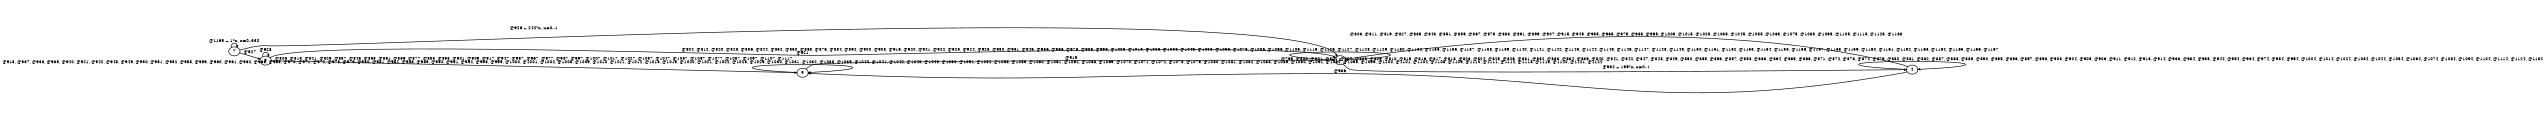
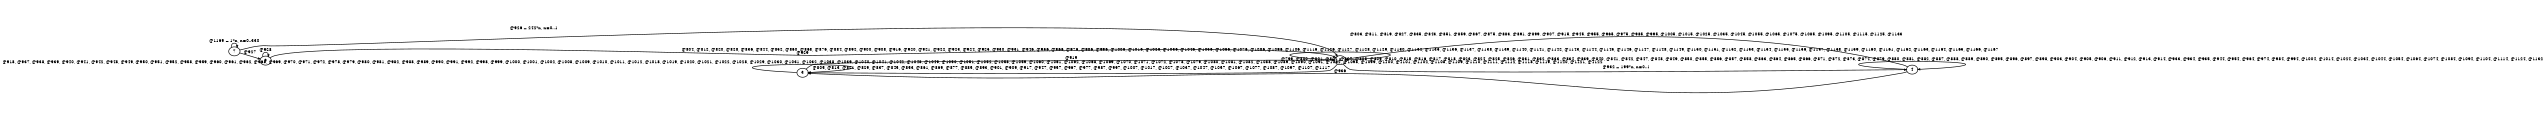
  digraph {
    rankdir=LR
    node [fontsize=20 penwidth=3 shape=oval style=rounded]
    edge [arrowsize=1 color=black fontsize=20 penwidth=3 style=bold]
    3
    0
    4
    7
    n5 [label=9]
    3 -> 3 [label="@918, @937, @938, @939, @940, @941, @942, @948, @949, @950, @951, @952, @958, @959, @960, @961, @962, @968, @969, @970, @971, @972, @978, @979, @980, @981, @982, @988, @989, @990, @991, @992, @998, @999, @1000, @1001, @1002, @1008, @1009, @1010, @1011, @1012, @1018, @1019, @1020, @1021, @1022, @1028, @1029, @1030, @1031, @1032, @1038, @1039, @1040, @1041, @1042, @1048, @1049, @1050, @1051, @1052, @1058, @1059, @1060, @1061, @1062, @1068, @1069, @1070, @1071, @1072, @1078, @1079, @1080, @1081, @1082, @1088, @1089, @1090, @1091, @1092, @1098, @1099, @1100, @1101, @1102, @1108, @1109, @1110, @1111, @1112, @1118, @1119, @1120, @1121, @1122"]
    3 -> 0 [label="@919"]
-   n5 -> 3 [label="@805, @813, @821, @829, @837, @845, @853, @861, @869, @877, @885, @893, @901, @909, @917, @947, @957, @967, @977, @987, @997, @1007, @1017, @1027, @1037, @1047, @1057, @1067, @1077, @1087, @1097, @1107, @1117"]
+   0 -> 3 [label="@805, @813, @821, @829, @837, @845, @853, @861, @869, @877, @885, @893, @901, @909, @917, @947, @957, @967, @977, @987, @997, @1007, @1017, @1027, @1037, @1047, @1057, @1067, @1077, @1087, @1097, @1107, @1117"]
    0 -> 0 [label="@804, @812, @820, @828, @836, @844, @852, @860, @868, @876, @884, @892, @900, @908, @916, @920, @921, @922, @923, @924, @925, @930, @931, @946, @956, @966, @976, @986, @996, @1006, @1016, @1026, @1036, @1046, @1056, @1066, @1076, @1086, @1096, @1106, @1116, @1126, @1127, @1128, @1129, @1130, @1134, @1135, @1136, @1137, @1138, @1139, @1140, @1141, @1142, @1143, @1144, @1145, @1146, @1147, @1148, @1149, @1150, @1151, @1152, @1153, @1154, @1155, @1156, @1157, @1158, @1159, @1160, @1161, @1162, @1163, @1164, @1165, @1166, @1167"]
    0 -> 4 [label="@932 + 199*n, n=0..1"]
    4 -> 3 [label="@936"]
    4 -> 0 [label="@803, @811, @819, @827, @835, @843, @851, @859, @867, @875, @883, @891, @899, @907, @915, @945, @955, @965, @975, @985, @995, @1005, @1015, @1025, @1035, @1045, @1055, @1065, @1075, @1085, @1095, @1105, @1115, @1125, @1133"]
    4 -> 4 [label="@799, @800, @801, @802, @807, @808, @809, @810, @815, @816, @817, @818, @823, @824, @825, @826, @831, @832, @833, @834, @839, @840, @841, @842, @847, @848, @849, @850, @855, @856, @857, @858, @863, @864, @865, @866, @871, @872, @873, @874, @879, @880, @881, @882, @887, @888, @889, @890, @895, @896, @897, @898, @903, @904, @905, @906, @911, @912, @913, @914, @933, @934, @935, @944, @954, @964, @974, @984, @994, @1004, @1014, @1024, @1034, @1044, @1054, @1064, @1074, @1084, @1094, @1104, @1114, @1124, @1132"]
    7 -> 0 [label="@926 + 242*n, n=0..1"]
    7 -> 7 [label="@1169 + 1*n, n=0..330"]
    7 -> n5 [label="@927"]
-   n5 -> 0 [label="@921"]
+   n5 -> 0 [label="@929"]
    n5 -> n5 [label="@928"]
  }
